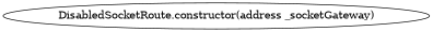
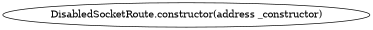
  digraph {
-   "DisabledSocketRoute.constructor(address _socketGateway)" [height=0.5 width=6.7272]
+   "DisabledSocketRoute.constructor(address _socketGateway)" [height=0.5 width=6.7272 label="DisabledSocketRoute.constructor(address _constructor)"]
  }
